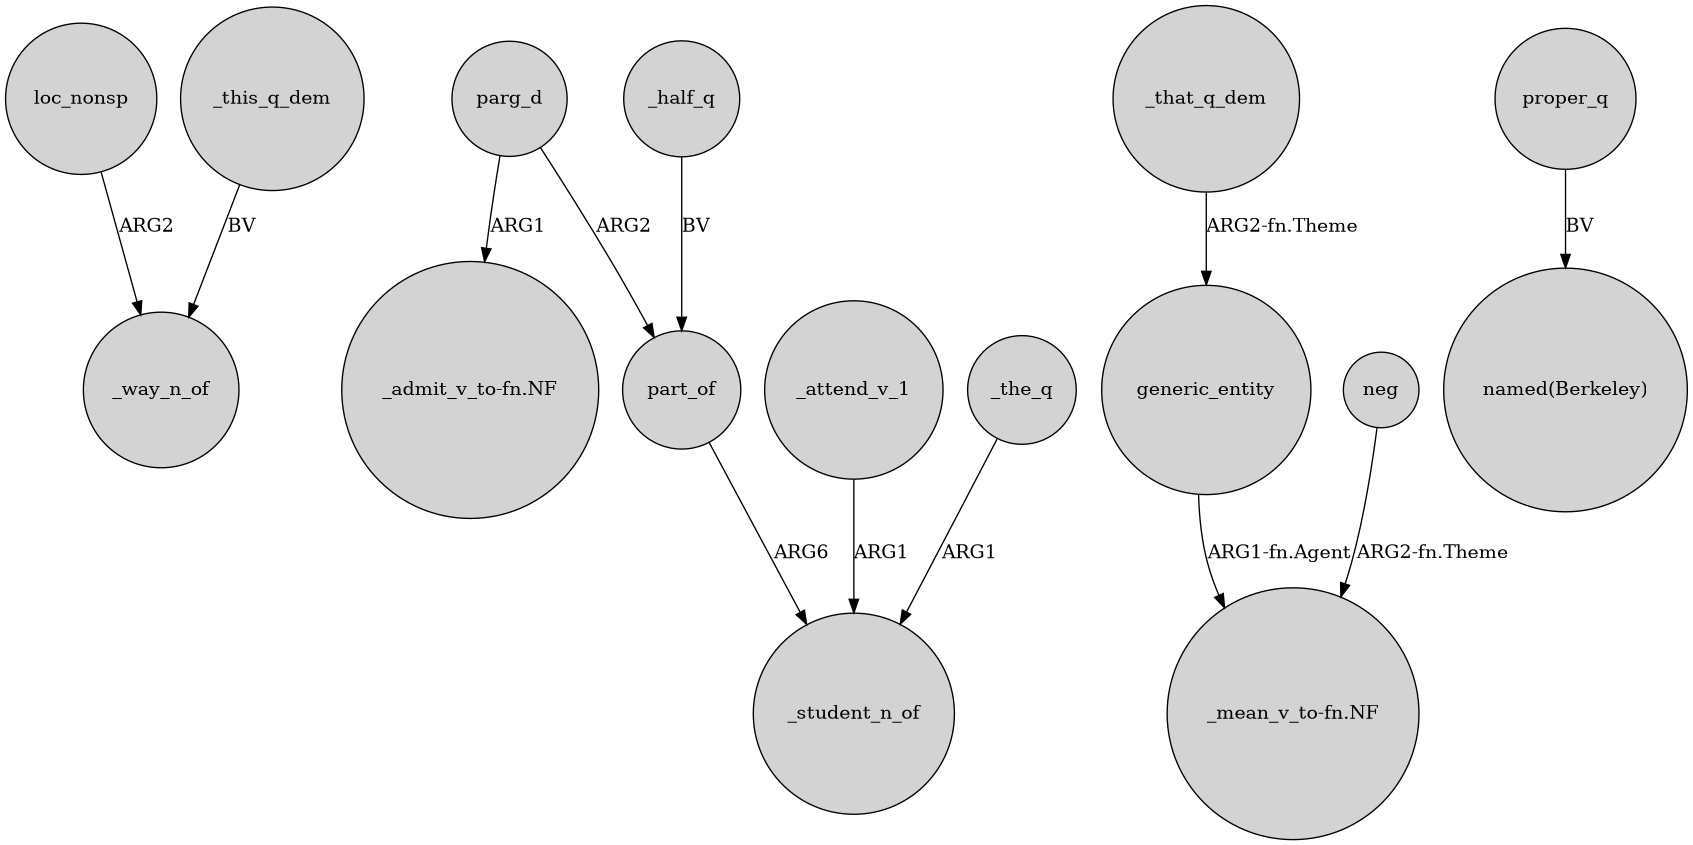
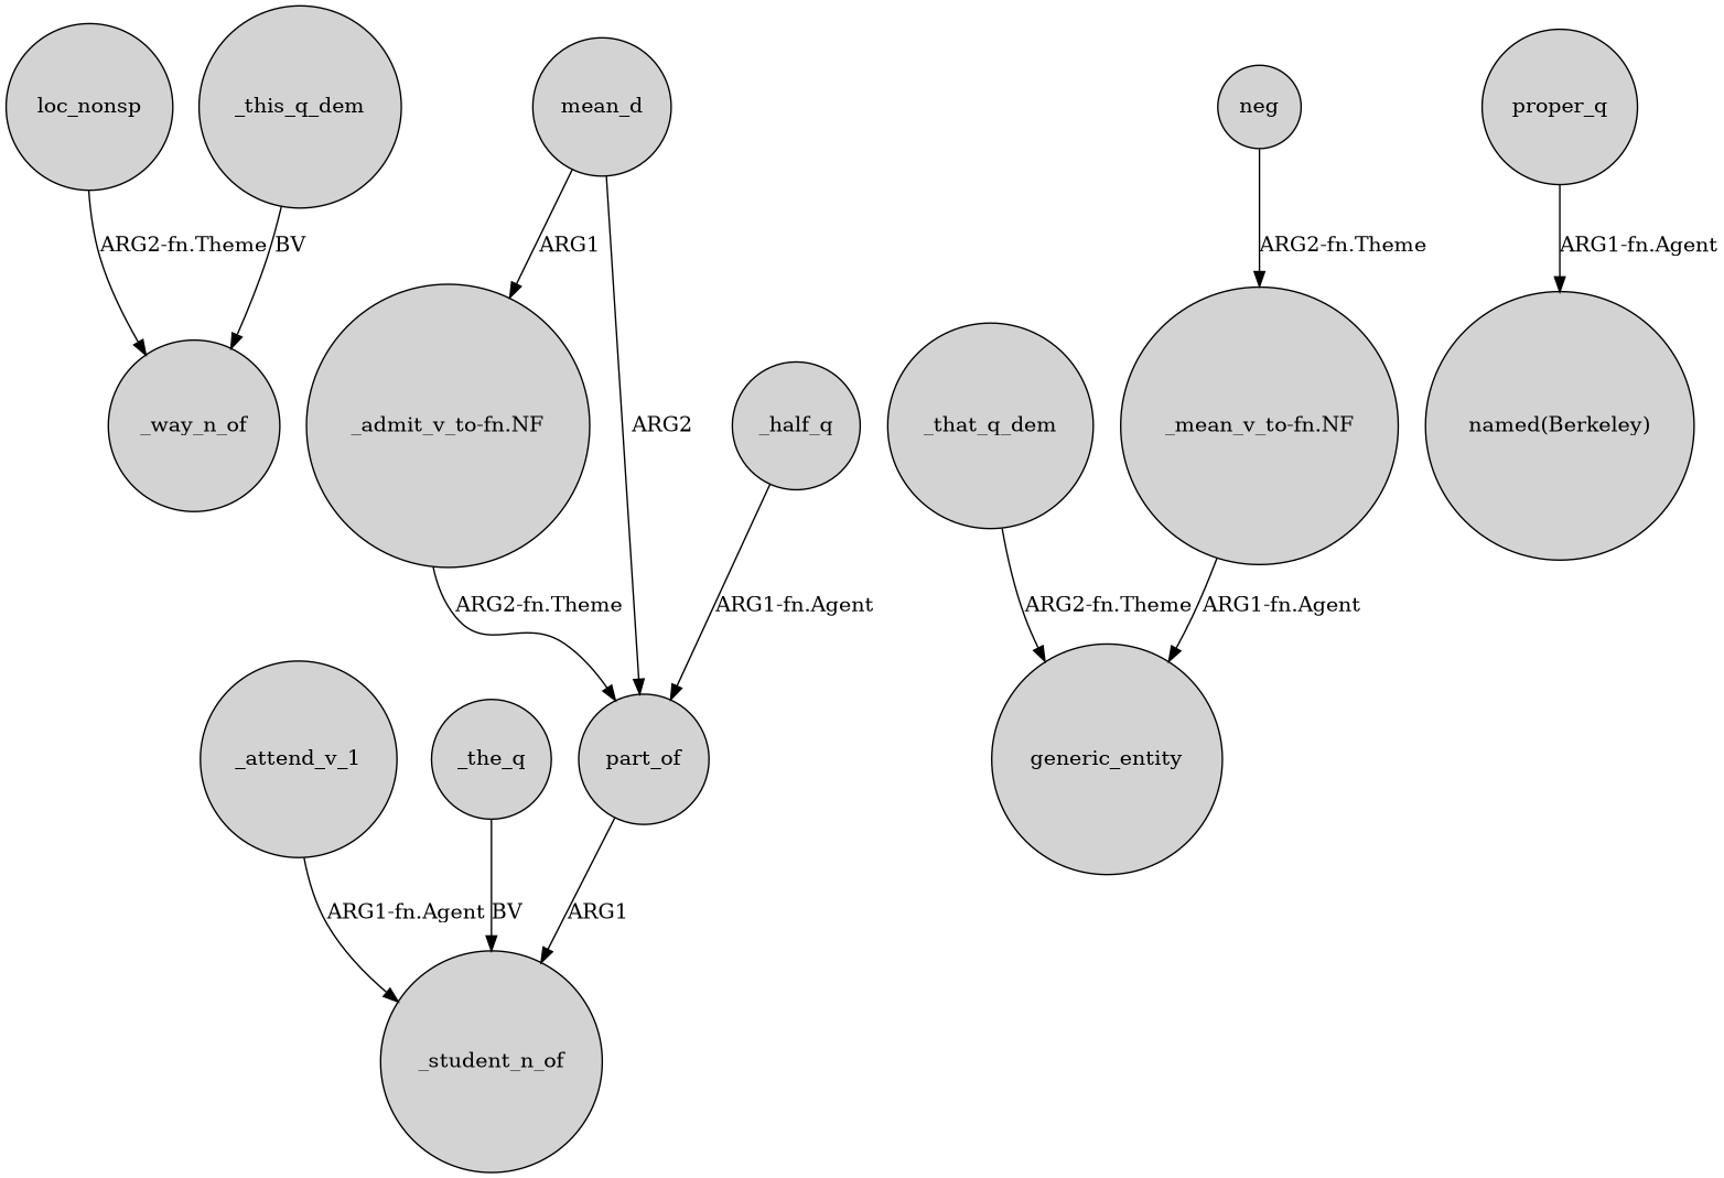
  digraph {
    node [shape=circle style=filled]
    loc_nonsp
    _way_n_of
    "_admit_v_to-fn.NF"
    part_of
    _attend_v_1
    _student_n_of
    "_mean_v_to-fn.NF"
    generic_entity
-   parg_d
+   parg_d [label=mean_d]
    _this_q_dem
    _that_q_dem
    _half_q
    _the_q
    proper_q
    "named(Berkeley)"
    neg
-   loc_nonsp -> _way_n_of [label=ARG2]
-   part_of -> _student_n_of [label=ARG6]
-   _attend_v_1 -> _student_n_of [label=ARG1]
-   generic_entity -> "_mean_v_to-fn.NF" [label="ARG1-fn.Agent"]
+   loc_nonsp -> _way_n_of [label="ARG2-fn.Theme"]
+   "_admit_v_to-fn.NF" -> part_of [label="ARG2-fn.Theme"]
+   part_of -> _student_n_of [label=ARG1]
+   _attend_v_1 -> _student_n_of [label="ARG1-fn.Agent"]
+   "_mean_v_to-fn.NF" -> generic_entity [label="ARG1-fn.Agent"]
    parg_d -> "_admit_v_to-fn.NF" [label=ARG1]
    parg_d -> part_of [label=ARG2]
    _this_q_dem -> _way_n_of [label=BV]
    _that_q_dem -> generic_entity [label="ARG2-fn.Theme"]
-   _half_q -> part_of [label=BV]
-   _the_q -> _student_n_of [label=ARG1]
-   proper_q -> "named(Berkeley)" [label=BV]
+   _half_q -> part_of [label="ARG1-fn.Agent"]
+   _the_q -> _student_n_of [label=BV]
+   proper_q -> "named(Berkeley)" [label="ARG1-fn.Agent"]
    neg -> "_mean_v_to-fn.NF" [label="ARG2-fn.Theme"]
  }
